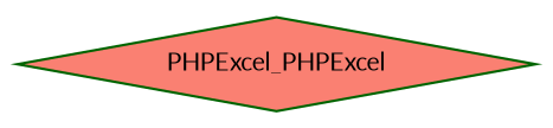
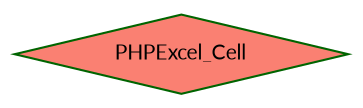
  digraph {
    rankdir=LR
    fontname=Lato
-   n1 [color=darkgreen fillcolor=salmon fontname=Lato fontsize=10 height=0.2 label=PHPExcel_PHPExcel shape=diamond style=filled width=0.4]
+   n1 [color=darkgreen fillcolor=salmon fontname=Lato fontsize=10 height=0.2 label=PHPExcel_Cell shape=diamond style=filled width=0.4]
  }
